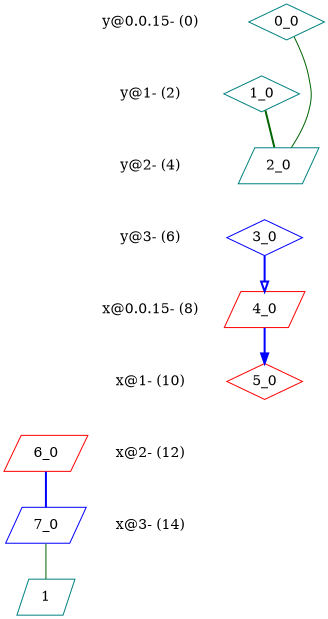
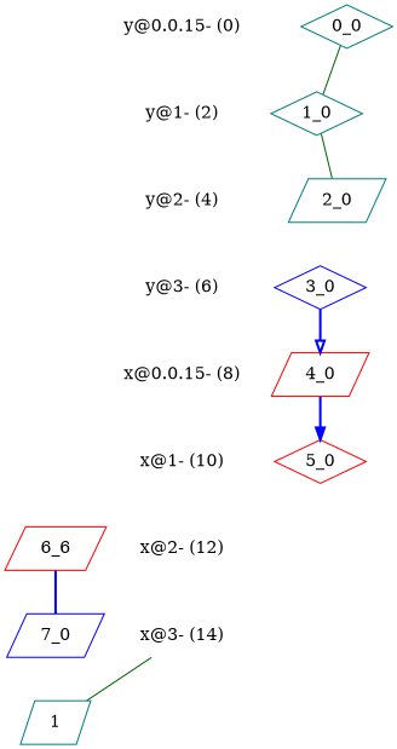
  digraph {
    node [shape=plaintext color=teal]
    edge [dir=none style=invis]
    "CONST NODES" [style=invis color=""]
    "y@0.0.15- (0)"
    "y@1- (2)"
    "y@2- (4)" [color=red]
    "y@3- (6)" [color=red]
    "x@0.0.15- (8)" [color=blue]
    "x@1- (10)"
    "x@2- (12)" [color=red]
    "x@3- (14)" [color=blue]
    "0_0" [shape=diamond]
    "1_0" [shape=diamond]
    "2_0" [shape=parallelogram]
    "3_0" [color=blue shape=diamond]
    "4_0" [color=red shape=parallelogram]
    "5_0" [color=red shape=diamond]
-   "6_0" [color=red shape=parallelogram]
+   "6_0" [color=red shape=parallelogram label="6_6"]
    "7_0" [color=blue shape=parallelogram]
    1 [shape=parallelogram]
    subgraph sub_1 {
      "CONST NODES"
      "y@0.0.15- (0)"
      "y@1- (2)"
      "y@2- (4)"
      "y@3- (6)"
      "x@0.0.15- (8)"
      "x@1- (10)"
      "x@2- (12)"
      "x@3- (14)"
    }
    subgraph sub_2 {
      rank=same
      "y@0.0.15- (0)"
      "0_0"
    }
    subgraph sub_3 {
      rank=same
      "y@1- (2)"
      "1_0"
    }
    subgraph sub_4 {
      rank=same
      "y@2- (4)"
      "2_0"
    }
    subgraph sub_5 {
      rank=same
      "y@3- (6)"
      "3_0"
    }
    subgraph sub_6 {
      rank=same
      "x@0.0.15- (8)"
      "4_0"
    }
    subgraph sub_7 {
      rank=same
      "x@1- (10)"
      "5_0"
    }
    subgraph sub_8 {
      rank=same
      "x@2- (12)"
      "6_0"
    }
    subgraph sub_9 {
      rank=same
      "x@3- (14)"
      "7_0"
    }
    subgraph sub_10 {
      rank=same
      "CONST NODES"
      subgraph sub_11 {
        rank=same
        1
      }
    }
    "y@0.0.15- (0)" -> "y@1- (2)"
    "y@1- (2)" -> "y@2- (4)"
    "y@2- (4)" -> "y@3- (6)"
    "y@3- (6)" -> "x@0.0.15- (8)"
    "x@0.0.15- (8)" -> "x@1- (10)"
    "x@1- (10)" -> "x@2- (12)"
    "x@2- (12)" -> "x@3- (14)"
    "x@3- (14)" -> "CONST NODES"
-   "0_0" -> "2_0" [color=darkgreen style=""]
-   "1_0" -> "2_0" [color=darkgreen style=bold]
+   "0_0" -> "1_0" [color=darkgreen style=""]
+   "1_0" -> "2_0" [color=darkgreen style=""]
    "3_0" -> "4_0" [arrowhead=onormal color=blue dir=forward style=bold]
    "4_0" -> "5_0" [arrowhead=normal color=blue dir=forward style=bold]
    "6_0" -> "7_0" [color=blue style=bold]
-   "7_0" -> 1 [color=darkgreen style=""]
+   "x@3- (14)" -> 1 [color=darkgreen style=""]
  }
